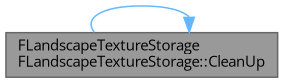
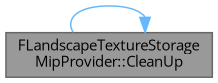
  digraph {
    rankdir=LR
    fontname="Open Sans"
-   n1 [color=gray40 fillcolor=grey60 fontcolor=black fontname="Open Sans" fontsize=10 height=0.2 label="FLandscapeTextureStorage\lFLandscapeTextureStorage::CleanUp" shape=box style=filled width=0.4]
+   n1 [color=gray40 fillcolor=grey60 fontcolor=black fontname="Open Sans" fontsize=10 height=0.2 label="FLandscapeTextureStorage\lMipProvider::CleanUp" shape=box style=filled width=0.4]
    n1 -> n1 [color=steelblue1 fontname="Open Sans" fontsize=10 labelfontname=Helvetica labelfontsize=10 style=solid]
  }
